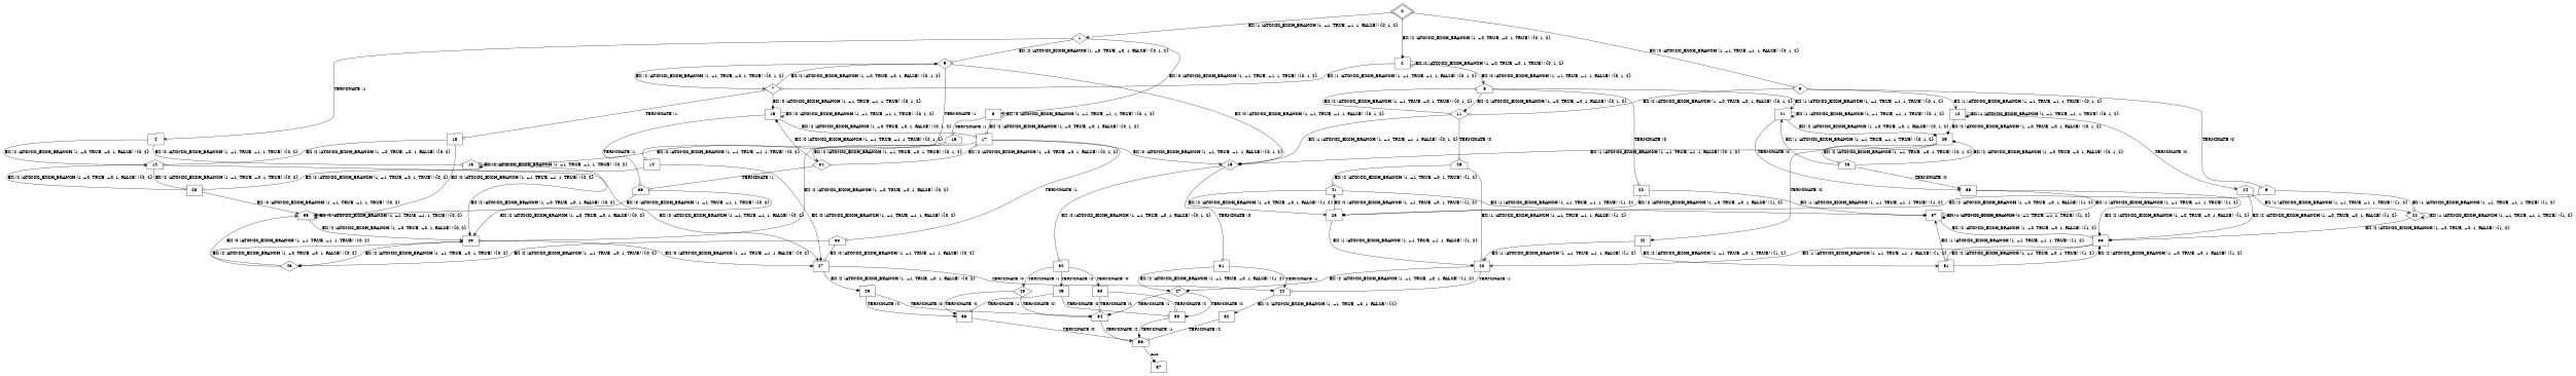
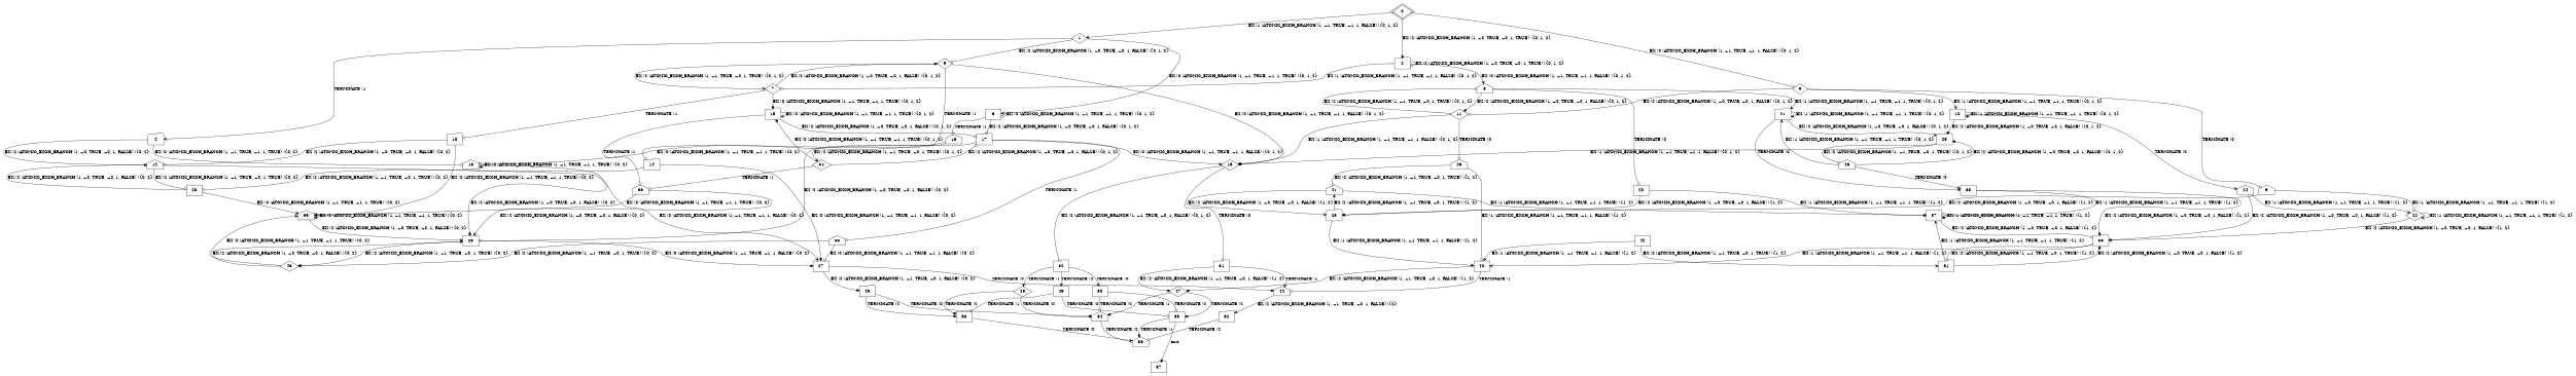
  digraph {
    node [shape=folder]
    edge [arrowhead=odot]
    0 [peripheries=2 shape=diamond]
    1 [shape=diamond]
    2
    3 [shape=diamond]
    4
    5 [shape=diamond]
    6 [shape=box]
    7 [shape=diamond]
    8 [shape=house]
    9 [shape=house]
    10 [shape=box]
    11 [shape=diamond]
    12 [shape=house]
    13 [shape=house]
    14
    15 [shape=diamond]
    16 [shape=house]
    17
    18
    19
    20 [shape=box]
    21
    22 [shape=diamond]
    23
    24 [shape=house]
    25
    26 [shape=house]
    27 [shape=box]
    28 [shape=box]
    29 [shape=box]
    31
    32
    33 [shape=house]
    34 [shape=diamond]
    35 [shape=house]
    36 [shape=house]
    37 [shape=box]
    38 [shape=box]
    39
    40 [shape=box]
    41 [shape=house]
    42 [shape=box]
    43 [shape=house]
    44 [shape=house]
    45
    46 [shape=diamond]
    47 [shape=diamond]
    48 [shape=diamond]
    49 [shape=box]
    50 [shape=box]
    51
    52
    53 [shape=box]
    54 [shape=house]
    55 [shape=box]
    56 [shape=house]
    57
    0 -> 1 [arrowhead=vee label="EX !1 !ATOMIC_EXCH_BRANCH (1, +1, TRUE, +1, 1, FALSE) !{0, 1, 2}"]
    0 -> 2 [arrowhead=diamond label="EX !2 !ATOMIC_EXCH_BRANCH (1, +0, TRUE, +0, 1, TRUE) !{0, 1, 2}"]
    0 -> 3 [label="EX !0 !ATOMIC_EXCH_BRANCH (1, +1, TRUE, +1, 1, FALSE) !{0, 1, 2}"]
    1 -> 4 [arrowhead=vee label="TERMINATE !1"]
    1 -> 5 [label="EX !2 !ATOMIC_EXCH_BRANCH (1, +0, TRUE, +0, 1, FALSE) !{0, 1, 2}"]
    1 -> 6 [arrowhead=vee label="EX !0 !ATOMIC_EXCH_BRANCH (1, +1, TRUE, +1, 1, TRUE) !{0, 1, 2}"]
    2 -> 2 [label="EX !2 !ATOMIC_EXCH_BRANCH (1, +0, TRUE, +0, 1, TRUE) !{0, 1, 2}"]
    2 -> 7 [label="EX !1 !ATOMIC_EXCH_BRANCH (1, +1, TRUE, +1, 1, FALSE) !{0, 1, 2}"]
    2 -> 8 [arrowhead=vee label="EX !0 !ATOMIC_EXCH_BRANCH (1, +1, TRUE, +1, 1, FALSE) !{0, 1, 2}"]
    3 -> 9 [label="TERMINATE !0"]
    3 -> 10 [arrowhead=vee label="EX !1 !ATOMIC_EXCH_BRANCH (1, +1, TRUE, +1, 1, TRUE) !{0, 1, 2}"]
    3 -> 11 [label="EX !2 !ATOMIC_EXCH_BRANCH (1, +0, TRUE, +0, 1, FALSE) !{0, 1, 2}"]
    4 -> 12 [label="EX !2 !ATOMIC_EXCH_BRANCH (1, +0, TRUE, +0, 1, FALSE) !{0, 2}"]
    4 -> 13 [label="EX !0 !ATOMIC_EXCH_BRANCH (1, +1, TRUE, +1, 1, TRUE) !{0, 2}"]
    5 -> 7 [arrowhead=vee label="EX !2 !ATOMIC_EXCH_BRANCH (1, +1, TRUE, +0, 1, TRUE) !{0, 1, 2}"]
    5 -> 14 [label="TERMINATE !1"]
    5 -> 15 [arrowhead=diamond label="EX !0 !ATOMIC_EXCH_BRANCH (1, +1, TRUE, +1, 1, FALSE) !{0, 1, 2}"]
    6 -> 6 [label="EX !0 !ATOMIC_EXCH_BRANCH (1, +1, TRUE, +1, 1, TRUE) !{0, 1, 2}"]
    6 -> 16 [label="TERMINATE !1"]
    6 -> 17 [label="EX !2 !ATOMIC_EXCH_BRANCH (1, +0, TRUE, +0, 1, FALSE) !{0, 1, 2}"]
    7 -> 5 [arrowhead=diamond label="EX !2 !ATOMIC_EXCH_BRANCH (1, +0, TRUE, +0, 1, FALSE) !{0, 1, 2}"]
    7 -> 18 [label="TERMINATE !1"]
    7 -> 19 [arrowhead=diamond label="EX !0 !ATOMIC_EXCH_BRANCH (1, +1, TRUE, +1, 1, TRUE) !{0, 1, 2}"]
    8 -> 11 [arrowhead=diamond label="EX !2 !ATOMIC_EXCH_BRANCH (1, +0, TRUE, +0, 1, FALSE) !{0, 1, 2}"]
    8 -> 20 [label="TERMINATE !0"]
    8 -> 21 [arrowhead=vee label="EX !1 !ATOMIC_EXCH_BRANCH (1, +1, TRUE, +1, 1, TRUE) !{0, 1, 2}"]
    9 -> 22 [label="EX !1 !ATOMIC_EXCH_BRANCH (1, +1, TRUE, +1, 1, TRUE) !{1, 2}"]
    9 -> 23 [arrowhead=diamond label="EX !2 !ATOMIC_EXCH_BRANCH (1, +0, TRUE, +0, 1, FALSE) !{1, 2}"]
    10 -> 10 [arrowhead=diamond label="EX !1 !ATOMIC_EXCH_BRANCH (1, +1, TRUE, +1, 1, TRUE) !{0, 1, 2}"]
    10 -> 24 [arrowhead=vee label="TERMINATE !0"]
    10 -> 25 [arrowhead=diamond label="EX !2 !ATOMIC_EXCH_BRANCH (1, +0, TRUE, +0, 1, FALSE) !{0, 1, 2}"]
    11 -> 8 [label="EX !2 !ATOMIC_EXCH_BRANCH (1, +1, TRUE, +0, 1, TRUE) !{0, 1, 2}"]
    11 -> 15 [arrowhead=vee label="EX !1 !ATOMIC_EXCH_BRANCH (1, +1, TRUE, +1, 1, FALSE) !{0, 1, 2}"]
    11 -> 26 [label="TERMINATE !0"]
    12 -> 27 [arrowhead=vee label="EX !0 !ATOMIC_EXCH_BRANCH (1, +1, TRUE, +1, 1, FALSE) !{0, 2}"]
    12 -> 28 [label="EX !2 !ATOMIC_EXCH_BRANCH (1, +1, TRUE, +0, 1, TRUE) !{0, 2}"]
    13 -> 13 [arrowhead=diamond label="EX !0 !ATOMIC_EXCH_BRANCH (1, +1, TRUE, +1, 1, TRUE) !{0, 2}"]
    13 -> 29 [arrowhead=diamond label="EX !2 !ATOMIC_EXCH_BRANCH (1, +0, TRUE, +0, 1, FALSE) !{0, 2}"]
    14 -> 27 [arrowhead=diamond label="EX !0 !ATOMIC_EXCH_BRANCH (1, +1, TRUE, +1, 1, FALSE) !{0, 2}"]
    14 -> 28 [label="EX !2 !ATOMIC_EXCH_BRANCH (1, +1, TRUE, +0, 1, TRUE) !{0, 2}"]
    15 -> 31 [label="TERMINATE !0"]
    15 -> 32 [label="EX !2 !ATOMIC_EXCH_BRANCH (1, +1, TRUE, +0, 1, FALSE) !{0, 1, 2}"]
    16 -> 13 [label="EX !0 !ATOMIC_EXCH_BRANCH (1, +1, TRUE, +1, 1, TRUE) !{0, 2}"]
    16 -> 29 [label="EX !2 !ATOMIC_EXCH_BRANCH (1, +0, TRUE, +0, 1, FALSE) !{0, 2}"]
    17 -> 15 [arrowhead=vee label="EX !0 !ATOMIC_EXCH_BRANCH (1, +1, TRUE, +1, 1, FALSE) !{0, 1, 2}"]
    17 -> 33 [label="TERMINATE !1"]
    17 -> 34 [arrowhead=vee label="EX !2 !ATOMIC_EXCH_BRANCH (1, +1, TRUE, +0, 1, TRUE) !{0, 1, 2}"]
    18 -> 12 [label="EX !2 !ATOMIC_EXCH_BRANCH (1, +0, TRUE, +0, 1, FALSE) !{0, 2}"]
    18 -> 35 [arrowhead=vee label="EX !0 !ATOMIC_EXCH_BRANCH (1, +1, TRUE, +1, 1, TRUE) !{0, 2}"]
    19 -> 17 [label="EX !2 !ATOMIC_EXCH_BRANCH (1, +0, TRUE, +0, 1, FALSE) !{0, 1, 2}"]
    19 -> 19 [arrowhead=vee label="EX !0 !ATOMIC_EXCH_BRANCH (1, +1, TRUE, +1, 1, TRUE) !{0, 1, 2}"]
    19 -> 36 [label="TERMINATE !1"]
    20 -> 23 [arrowhead=vee label="EX !2 !ATOMIC_EXCH_BRANCH (1, +0, TRUE, +0, 1, FALSE) !{1, 2}"]
    20 -> 37 [arrowhead=diamond label="EX !1 !ATOMIC_EXCH_BRANCH (1, +1, TRUE, +1, 1, TRUE) !{1, 2}"]
    21 -> 21 [arrowhead=vee label="EX !1 !ATOMIC_EXCH_BRANCH (1, +1, TRUE, +1, 1, TRUE) !{0, 1, 2}"]
-   21 -> 25 [arrowhead=diamond label="EX !2 !ATOMIC_EXCH_BRANCH (1, +0, TRUE, +0, 1, FALSE) !{0, 1, 2}"]
+   21 -> 25 [arrowhead=vee label="EX !2 !ATOMIC_EXCH_BRANCH (1, +0, TRUE, +0, 1, FALSE) !{0, 1, 2}"]
    21 -> 38 [arrowhead=vee label="TERMINATE !0"]
    22 -> 22 [arrowhead=vee label="EX !1 !ATOMIC_EXCH_BRANCH (1, +1, TRUE, +1, 1, TRUE) !{1, 2}"]
    22 -> 39 [label="EX !2 !ATOMIC_EXCH_BRANCH (1, +0, TRUE, +0, 1, FALSE) !{1, 2}"]
    23 -> 40 [arrowhead=diamond label="EX !1 !ATOMIC_EXCH_BRANCH (1, +1, TRUE, +1, 1, FALSE) !{1, 2}"]
    23 -> 41 [arrowhead=vee label="EX !2 !ATOMIC_EXCH_BRANCH (1, +1, TRUE, +0, 1, TRUE) !{1, 2}"]
    24 -> 22 [arrowhead=vee label="EX !1 !ATOMIC_EXCH_BRANCH (1, +1, TRUE, +1, 1, TRUE) !{1, 2}"]
    24 -> 39 [arrowhead=diamond label="EX !2 !ATOMIC_EXCH_BRANCH (1, +0, TRUE, +0, 1, FALSE) !{1, 2}"]
    25 -> 15 [arrowhead=diamond label="EX !1 !ATOMIC_EXCH_BRANCH (1, +1, TRUE, +1, 1, FALSE) !{0, 1, 2}"]
-   25 -> 42 [arrowhead=diamond label="TERMINATE !0"]
    25 -> 43 [label="EX !2 !ATOMIC_EXCH_BRANCH (1, +1, TRUE, +0, 1, TRUE) !{0, 1, 2}"]
    26 -> 40 [label="EX !1 !ATOMIC_EXCH_BRANCH (1, +1, TRUE, +1, 1, FALSE) !{1, 2}"]
    26 -> 41 [label="EX !2 !ATOMIC_EXCH_BRANCH (1, +1, TRUE, +0, 1, TRUE) !{1, 2}"]
    27 -> 44 [arrowhead=diamond label="TERMINATE !0"]
    27 -> 45 [arrowhead=diamond label="EX !2 !ATOMIC_EXCH_BRANCH (1, +1, TRUE, +0, 1, FALSE) !{0, 2}"]
    28 -> 12 [arrowhead=vee label="EX !2 !ATOMIC_EXCH_BRANCH (1, +0, TRUE, +0, 1, FALSE) !{0, 2}"]
    28 -> 35 [arrowhead=vee label="EX !0 !ATOMIC_EXCH_BRANCH (1, +1, TRUE, +1, 1, TRUE) !{0, 2}"]
    29 -> 27 [arrowhead=diamond label="EX !0 !ATOMIC_EXCH_BRANCH (1, +1, TRUE, +1, 1, FALSE) !{0, 2}"]
    29 -> 46 [arrowhead=diamond label="EX !2 !ATOMIC_EXCH_BRANCH (1, +1, TRUE, +0, 1, TRUE) !{0, 2}"]
    31 -> 44 [arrowhead=vee label="TERMINATE !1"]
    31 -> 47 [arrowhead=diamond label="EX !2 !ATOMIC_EXCH_BRANCH (1, +1, TRUE, +0, 1, FALSE) !{1, 2}"]
    32 -> 48 [arrowhead=vee label="TERMINATE !1"]
    32 -> 49 [arrowhead=vee label="TERMINATE !2"]
    32 -> 50 [arrowhead=vee label="TERMINATE !0"]
    33 -> 27 [label="EX !0 !ATOMIC_EXCH_BRANCH (1, +1, TRUE, +1, 1, FALSE) !{0, 2}"]
    33 -> 46 [arrowhead=vee label="EX !2 !ATOMIC_EXCH_BRANCH (1, +1, TRUE, +0, 1, TRUE) !{0, 2}"]
    34 -> 17 [label="EX !2 !ATOMIC_EXCH_BRANCH (1, +0, TRUE, +0, 1, FALSE) !{0, 1, 2}"]
    34 -> 19 [arrowhead=diamond label="EX !0 !ATOMIC_EXCH_BRANCH (1, +1, TRUE, +1, 1, TRUE) !{0, 1, 2}"]
    34 -> 36 [label="TERMINATE !1"]
    35 -> 29 [arrowhead=vee label="EX !2 !ATOMIC_EXCH_BRANCH (1, +0, TRUE, +0, 1, FALSE) !{0, 2}"]
    35 -> 35 [arrowhead=vee label="EX !0 !ATOMIC_EXCH_BRANCH (1, +1, TRUE, +1, 1, TRUE) !{0, 2}"]
    36 -> 29 [arrowhead=vee label="EX !2 !ATOMIC_EXCH_BRANCH (1, +0, TRUE, +0, 1, FALSE) !{0, 2}"]
    36 -> 35 [arrowhead=diamond label="EX !0 !ATOMIC_EXCH_BRANCH (1, +1, TRUE, +1, 1, TRUE) !{0, 2}"]
    37 -> 37 [arrowhead=diamond label="EX !1 !ATOMIC_EXCH_BRANCH (1, +1, TRUE, +1, 1, TRUE) !{1, 2}"]
    37 -> 39 [label="EX !2 !ATOMIC_EXCH_BRANCH (1, +0, TRUE, +0, 1, FALSE) !{1, 2}"]
    38 -> 37 [label="EX !1 !ATOMIC_EXCH_BRANCH (1, +1, TRUE, +1, 1, TRUE) !{1, 2}"]
    38 -> 39 [arrowhead=diamond label="EX !2 !ATOMIC_EXCH_BRANCH (1, +0, TRUE, +0, 1, FALSE) !{1, 2}"]
    39 -> 40 [arrowhead=vee label="EX !1 !ATOMIC_EXCH_BRANCH (1, +1, TRUE, +1, 1, FALSE) !{1, 2}"]
    39 -> 51 [label="EX !2 !ATOMIC_EXCH_BRANCH (1, +1, TRUE, +0, 1, TRUE) !{1, 2}"]
    40 -> 44 [label="TERMINATE !1"]
    40 -> 47 [arrowhead=diamond label="EX !2 !ATOMIC_EXCH_BRANCH (1, +1, TRUE, +0, 1, FALSE) !{1, 2}"]
    41 -> 23 [arrowhead=vee label="EX !2 !ATOMIC_EXCH_BRANCH (1, +0, TRUE, +0, 1, FALSE) !{1, 2}"]
    41 -> 37 [label="EX !1 !ATOMIC_EXCH_BRANCH (1, +1, TRUE, +1, 1, TRUE) !{1, 2}"]
    42 -> 40 [arrowhead=vee label="EX !1 !ATOMIC_EXCH_BRANCH (1, +1, TRUE, +1, 1, FALSE) !{1, 2}"]
    42 -> 51 [arrowhead=vee label="EX !2 !ATOMIC_EXCH_BRANCH (1, +1, TRUE, +0, 1, TRUE) !{1, 2}"]
    43 -> 21 [arrowhead=vee label="EX !1 !ATOMIC_EXCH_BRANCH (1, +1, TRUE, +1, 1, TRUE) !{0, 1, 2}"]
    43 -> 25 [arrowhead=diamond label="EX !2 !ATOMIC_EXCH_BRANCH (1, +0, TRUE, +0, 1, FALSE) !{0, 1, 2}"]
    43 -> 38 [arrowhead=vee label="TERMINATE !0"]
    44 -> 52 [arrowhead=vee label="EX !2 !ATOMIC_EXCH_BRANCH (1, +1, TRUE, +0, 1, FALSE) !{2}"]
    45 -> 53 [arrowhead=diamond label="TERMINATE !2"]
    45 -> 54 [arrowhead=diamond label="TERMINATE !0"]
    46 -> 29 [arrowhead=vee label="EX !2 !ATOMIC_EXCH_BRANCH (1, +0, TRUE, +0, 1, FALSE) !{0, 2}"]
    46 -> 35 [arrowhead=vee label="EX !0 !ATOMIC_EXCH_BRANCH (1, +1, TRUE, +1, 1, TRUE) !{0, 2}"]
    47 -> 54 [arrowhead=diamond label="TERMINATE !1"]
    47 -> 55 [arrowhead=diamond label="TERMINATE !2"]
    48 -> 53 [arrowhead=diamond label="TERMINATE !2"]
    48 -> 54 [label="TERMINATE !0"]
    49 -> 53 [label="TERMINATE !1"]
    49 -> 55 [label="TERMINATE !0"]
    50 -> 54 [label="TERMINATE !2"]
    50 -> 55 [label="TERMINATE !2"]
    51 -> 37 [arrowhead=vee label="EX !1 !ATOMIC_EXCH_BRANCH (1, +1, TRUE, +1, 1, TRUE) !{1, 2}"]
    51 -> 39 [arrowhead=diamond label="EX !2 !ATOMIC_EXCH_BRANCH (1, +0, TRUE, +0, 1, FALSE) !{1, 2}"]
    52 -> 56 [label="TERMINATE !2"]
    53 -> 56 [arrowhead=vee label="TERMINATE !0"]
    54 -> 56 [label="TERMINATE !2"]
    55 -> 56 [arrowhead=diamond label="TERMINATE !1"]
-   56 -> 57 [arrowhead=diamond label=exit]
+   55 -> 57 [arrowhead=diamond label=exit]
  }
